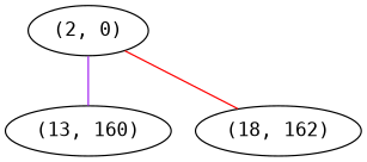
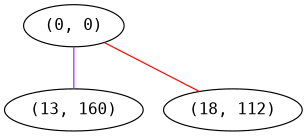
  graph {
    fontname="DejaVu Sans Mono"
    node [fontname="DejaVu Sans Mono"]
    edge [fontname="DejaVu Sans Mono"]
-   "(0, 0)" [label="(2, 0)"]
+   "(0, 0)"
    "(13, 160)"
-   "(18, 162)"
+   "(18, 162)" [label="(18, 112)"]
    "(0, 0)" -- "(13, 160)" [color=purple weight=4]
    "(0, 0)" -- "(18, 162)" [color=red weight=1]
  }
